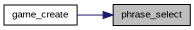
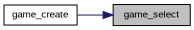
  digraph {
    rankdir=RL
    fontname="Liberation Sans"
    node [color=black fontname="Liberation Sans" fontsize=10 shape=record style=filled]
-   n1 [fillcolor=grey75 fontcolor=black height=0.2 label=phrase_select width=0.4]
+   n1 [fillcolor=grey75 fontcolor=black height=0.2 label=game_select width=0.4]
    n2 [fillcolor=white height=0.2 label=game_create width=0.4]
    n1 -> n2 [color=midnightblue dir=back fontname="Liberation Sans" fontsize=10 labelfontname=Helvetica labelfontsize=10 style=solid]
  }
